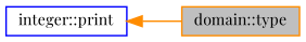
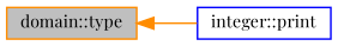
  digraph {
    rankdir=LR
    fontname="Playfair Display"
    node [fontname="Playfair Display" fontsize=10 shape=record style=filled]
    n1 [color=darkorange fillcolor=grey75 fontcolor=black height=0.2 label="domain::type" width=0.4]
    n2 [color=blue fillcolor=white height=0.2 label="integer::print" width=0.4]
-   n2 -> n1 [color=darkorange dir=back fontname="Playfair Display" fontsize=10 labelfontname=Helvetica labelfontsize=10 style=solid]
+   n1 -> n2 [color=darkorange dir=back fontname="Playfair Display" fontsize=10 labelfontname=Helvetica labelfontsize=10 style=solid]
  }
